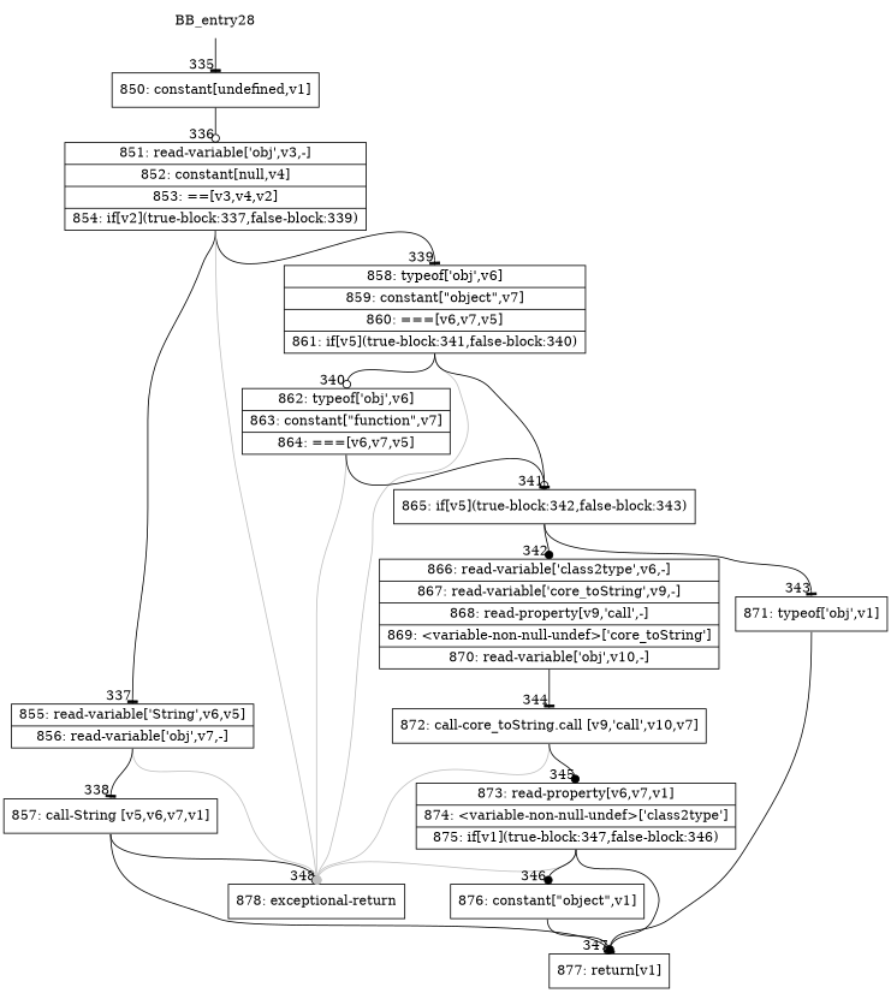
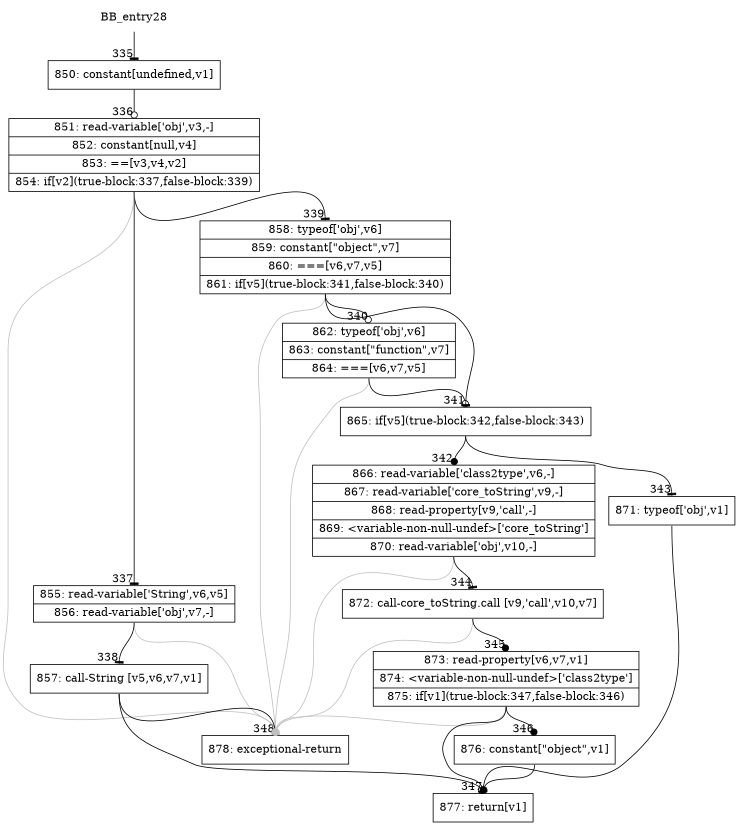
  digraph {
    rankdir=TD
    node [shape=record]
    edge [arrowhead=dot headport=n tailport=s]
    BB_entry28 [shape=none]
    n2 [label="{850: constant[undefined,v1]}"]
    n3 [label="{851: read-variable['obj',v3,-]|852: constant[null,v4]|853: ==[v3,v4,v2]|854: if[v2](true-block:337,false-block:339)}"]
    n4 [label="{855: read-variable['String',v6,v5]|856: read-variable['obj',v7,-]}"]
    n5 [label="{858: typeof['obj',v6]|859: constant[\"object\",v7]|860: ===[v6,v7,v5]|861: if[v5](true-block:341,false-block:340)}"]
    n6 [label="{878: exceptional-return}"]
    n7 [label="{857: call-String [v5,v6,v7,v1]}"]
    n8 [label="{865: if[v5](true-block:342,false-block:343)}"]
    n9 [label="{862: typeof['obj',v6]|863: constant[\"function\",v7]|864: ===[v6,v7,v5]}"]
    n10 [label="{877: return[v1]}"]
    n11 [label="{866: read-variable['class2type',v6,-]|867: read-variable['core_toString',v9,-]|868: read-property[v9,'call',-]|869: \<variable-non-null-undef\>['core_toString']|870: read-variable['obj',v10,-]}"]
    n12 [label="{871: typeof['obj',v1]}"]
    n13 [label="{872: call-core_toString.call [v9,'call',v10,v7]}"]
    n14 [label="{873: read-property[v6,v7,v1]|874: \<variable-non-null-undef\>['class2type']|875: if[v1](true-block:347,false-block:346)}"]
    n15 [label="{876: constant[\"object\",v1]}"]
    BB_entry28 -> n2 [arrowhead=tee headlabel="    335"]
    n2 -> n3 [arrowhead=odot headlabel="      336"]
    n3 -> n4 [arrowhead=tee headlabel="      337"]
    n3 -> n5 [arrowhead=tee headlabel="      339"]
    n3 -> n6 [color=gray headlabel="      348"]
    n4 -> n6 [color=gray]
    n4 -> n7 [arrowhead=tee headlabel="      338"]
    n5 -> n6 [color=gray]
    n5 -> n8 [arrowhead=tee headlabel="      341"]
    n5 -> n9 [arrowhead=odot headlabel="      340"]
    n7 -> n6 [arrowhead=odot color=black]
    n7 -> n10 [arrowhead=odot headlabel="      347"]
    n8 -> n11 [headlabel="      342"]
    n8 -> n12 [arrowhead=tee headlabel="      343"]
    n9 -> n6 [color=gray]
    n9 -> n8 [arrowhead=odot]
+   n11 -> n6 [arrowhead=tee color=gray]
    n11 -> n13 [arrowhead=tee headlabel="      344"]
    n12 -> n10
    n13 -> n6 [color=gray]
    n13 -> n14 [headlabel="      345"]
    n14 -> n6 [color=gray]
    n14 -> n10 [arrowhead=tee]
    n14 -> n15 [headlabel="      346"]
    n15 -> n10 [arrowhead=odot]
  }
